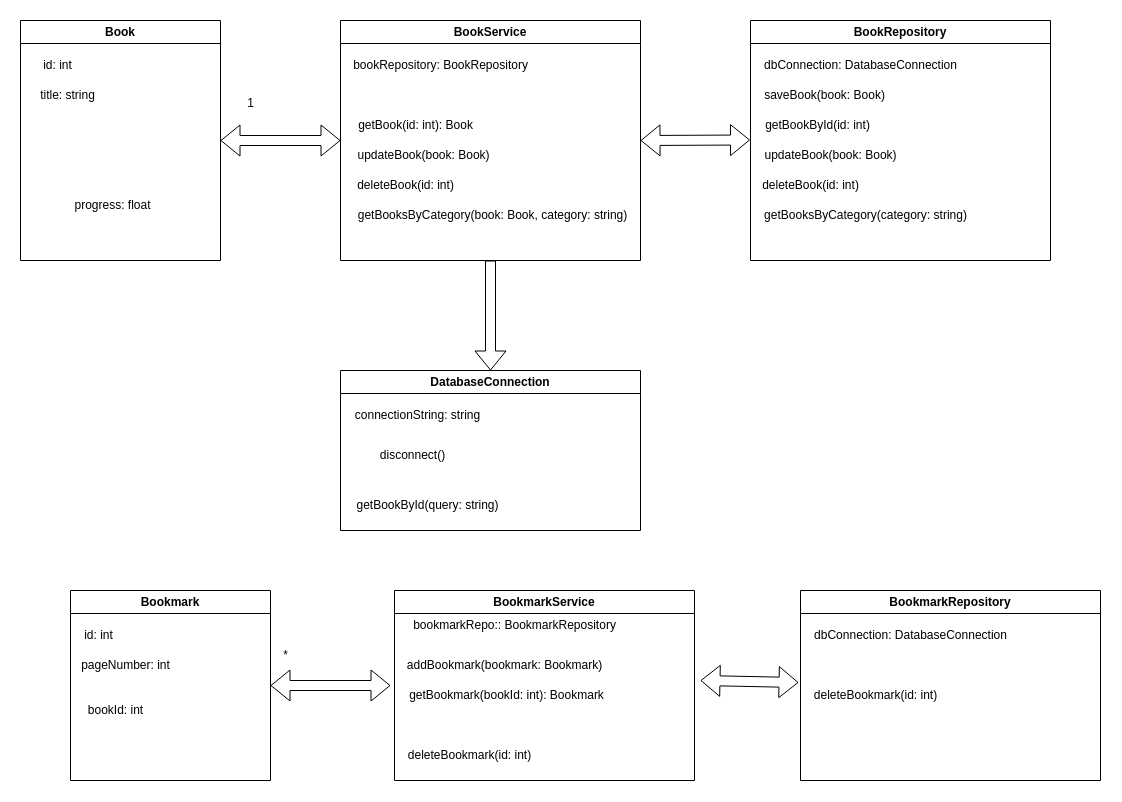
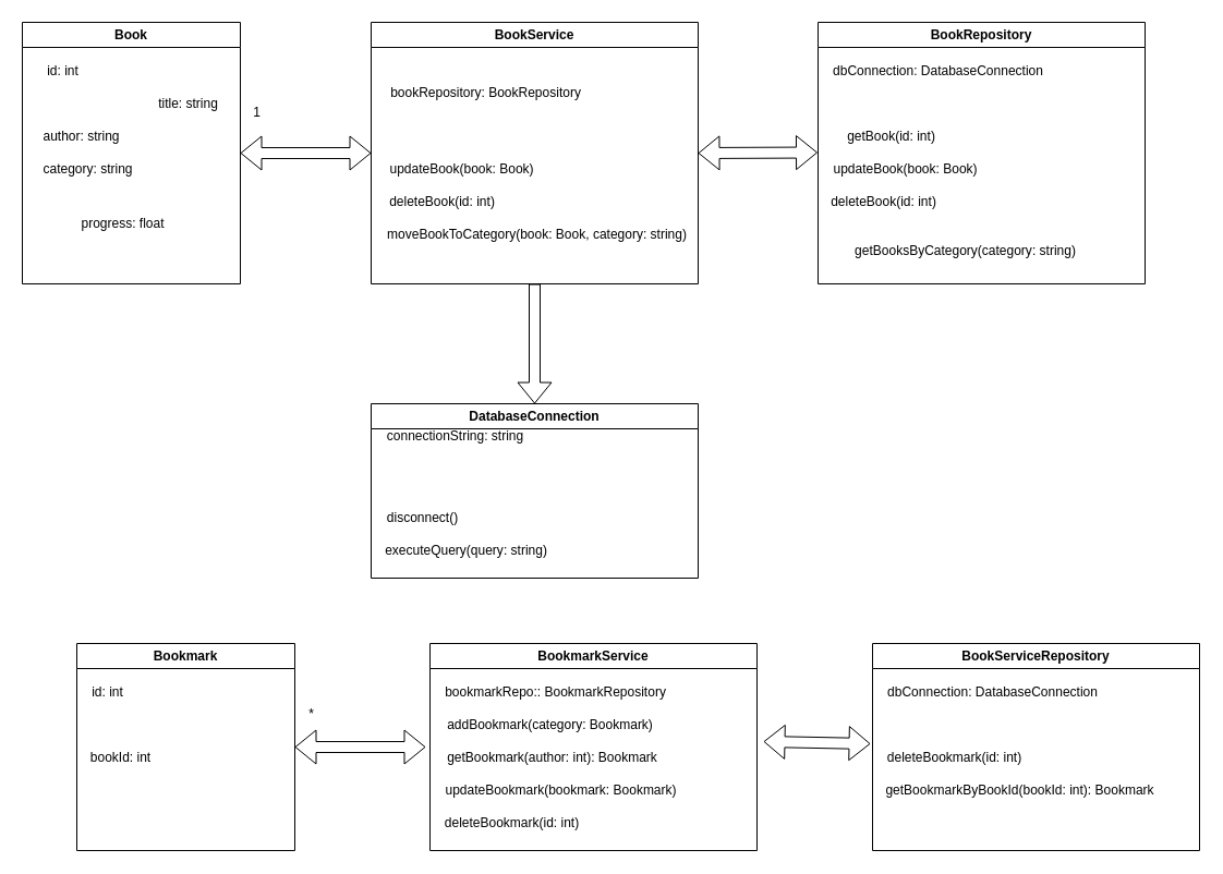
  <mxCell id="0" />
  <mxCell id="1" parent="0" />
  <mxCell id="2" value="Book         " style="swimlane;whiteSpace=wrap;html=1;" vertex="1" parent="1"><mxGeometry x="20" y="20" width="200" height="240" as="geometry" /></mxCell>
  <mxCell id="3" value="id: int" style="text;html=1;align=center;verticalAlign=middle;resizable=0;points=[];autosize=1;strokeColor=none;fillColor=none;" vertex="1" parent="2"><mxGeometry x="12" y="30" width="50" height="30" as="geometry" /></mxCell>
- <mxCell id="4" value="title: string" style="text;html=1;align=center;verticalAlign=middle;resizable=0;points=[];autosize=1;strokeColor=none;fillColor=none;" vertex="1" parent="2"><mxGeometry x="7" y="60" width="80" height="30" as="geometry" /></mxCell>
+ <mxCell id="4" value="title: string" style="text;html=1;align=center;verticalAlign=middle;resizable=0;points=[];autosize=1;strokeColor=none;fillColor=none;" vertex="1" parent="2"><mxGeometry x="112" y="60" width="80" height="30" as="geometry" /></mxCell>
+ <mxCell id="5" value="author: string" style="text;html=1;align=center;verticalAlign=middle;resizable=0;points=[];autosize=1;strokeColor=none;fillColor=none;" vertex="1" parent="2"><mxGeometry x="9" y="90" width="90" height="30" as="geometry" /></mxCell>
+ <mxCell id="6" value="category: string" style="text;html=1;align=center;verticalAlign=middle;resizable=0;points=[];autosize=1;strokeColor=none;fillColor=none;" vertex="1" parent="2"><mxGeometry x="5" y="120" width="110" height="30" as="geometry" /></mxCell>
  <mxCell id="7" value="progress: float" style="text;html=1;align=center;verticalAlign=middle;resizable=0;points=[];autosize=1;strokeColor=none;fillColor=none;" vertex="1" parent="2"><mxGeometry x="42" y="170" width="100" height="30" as="geometry" /></mxCell>
  <mxCell id="8" value="BookService" style="swimlane;whiteSpace=wrap;html=1;" vertex="1" parent="1"><mxGeometry x="340" y="20" width="300" height="240" as="geometry" /></mxCell>
- <mxCell id="9" value="bookRepository: BookRepository" style="text;html=1;align=center;verticalAlign=middle;resizable=0;points=[];autosize=1;strokeColor=none;fillColor=none;" vertex="1" parent="8"><mxGeometry y="30" width="200" height="30" as="geometry" /></mxCell>
- <mxCell id="10" value="&lt;span class=&quot;hljs-title function_ invoke__&quot;&gt;getBook&lt;/span&gt;(&lt;span class=&quot;hljs-attr&quot;&gt;id&lt;/span&gt;: &lt;span class=&quot;hljs-keyword&quot;&gt;int&lt;/span&gt;): Book" style="text;html=1;align=center;verticalAlign=middle;resizable=0;points=[];autosize=1;strokeColor=none;fillColor=none;" vertex="1" parent="8"><mxGeometry x="5" y="90" width="140" height="30" as="geometry" /></mxCell>
+ <mxCell id="9" value="bookRepository: BookRepository" style="text;html=1;align=center;verticalAlign=middle;resizable=0;points=[];autosize=1;strokeColor=none;fillColor=none;" vertex="1" parent="8"><mxGeometry x="5" y="50" width="200" height="30" as="geometry" /></mxCell>
  <mxCell id="11" value="&lt;span class=&quot;hljs-title function_ invoke__&quot;&gt;updateBook&lt;/span&gt;(&lt;span class=&quot;hljs-attr&quot;&gt;book&lt;/span&gt;: Book)" style="text;html=1;align=center;verticalAlign=middle;resizable=0;points=[];autosize=1;strokeColor=none;fillColor=none;" vertex="1" parent="8"><mxGeometry x="3" y="120" width="160" height="30" as="geometry" /></mxCell>
  <mxCell id="12" value="&lt;span class=&quot;hljs-title function_ invoke__&quot;&gt;deleteBook&lt;/span&gt;(&lt;span class=&quot;hljs-attr&quot;&gt;id&lt;/span&gt;: &lt;span class=&quot;hljs-keyword&quot;&gt;int&lt;/span&gt;)" style="text;html=1;align=center;verticalAlign=middle;resizable=0;points=[];autosize=1;strokeColor=none;fillColor=none;" vertex="1" parent="8"><mxGeometry x="5" y="150" width="120" height="30" as="geometry" /></mxCell>
- <mxCell id="13" value="&lt;span class=&quot;hljs-title function_ invoke__&quot;&gt;getBooksByCategory&lt;/span&gt;(&lt;span class=&quot;hljs-attr&quot;&gt;book&lt;/span&gt;: Book, &lt;span class=&quot;hljs-attr&quot;&gt;category&lt;/span&gt;: &lt;span class=&quot;hljs-keyword&quot;&gt;string&lt;/span&gt;)" style="text;html=1;align=center;verticalAlign=middle;resizable=0;points=[];autosize=1;strokeColor=none;fillColor=none;" vertex="1" parent="8"><mxGeometry x="2" y="180" width="300" height="30" as="geometry" /></mxCell>
+ <mxCell id="13" value="&lt;span class=&quot;hljs-title function_ invoke__&quot;&gt;moveBookToCategory&lt;/span&gt;(&lt;span class=&quot;hljs-attr&quot;&gt;book&lt;/span&gt;: Book, &lt;span class=&quot;hljs-attr&quot;&gt;category&lt;/span&gt;: &lt;span class=&quot;hljs-keyword&quot;&gt;string&lt;/span&gt;)" style="text;html=1;align=center;verticalAlign=middle;resizable=0;points=[];autosize=1;strokeColor=none;fillColor=none;" vertex="1" parent="8"><mxGeometry x="2" y="180" width="300" height="30" as="geometry" /></mxCell>
  <mxCell id="14" value="BookRepository   " style="swimlane;whiteSpace=wrap;html=1;" vertex="1" parent="1"><mxGeometry x="750" y="20" width="300" height="240" as="geometry" /></mxCell>
  <mxCell id="15" value="dbConnection:&amp;nbsp;DatabaseConnection" style="text;html=1;align=center;verticalAlign=middle;resizable=0;points=[];autosize=1;strokeColor=none;fillColor=none;" vertex="1" parent="14"><mxGeometry y="30" width="220" height="30" as="geometry" /></mxCell>
- <mxCell id="16" value="&lt;span class=&quot;hljs-title function_ invoke__&quot;&gt;saveBook&lt;/span&gt;(&lt;span class=&quot;hljs-attr&quot;&gt;book&lt;/span&gt;: Book)" style="text;html=1;align=center;verticalAlign=middle;resizable=0;points=[];autosize=1;strokeColor=none;fillColor=none;" vertex="1" parent="14"><mxGeometry x="4" y="60" width="140" height="30" as="geometry" /></mxCell>
- <mxCell id="17" value="&lt;span class=&quot;hljs-title function_ invoke__&quot;&gt;getBookById&lt;/span&gt;(&lt;span class=&quot;hljs-attr&quot;&gt;id&lt;/span&gt;: &lt;span class=&quot;hljs-keyword&quot;&gt;int&lt;/span&gt;)" style="text;html=1;align=center;verticalAlign=middle;resizable=0;points=[];autosize=1;strokeColor=none;fillColor=none;" vertex="1" parent="14"><mxGeometry x="2" y="90" width="130" height="30" as="geometry" /></mxCell>
+ <mxCell id="17" value="&lt;span class=&quot;hljs-title function_ invoke__&quot;&gt;getBook&lt;/span&gt;(&lt;span class=&quot;hljs-attr&quot;&gt;id&lt;/span&gt;: &lt;span class=&quot;hljs-keyword&quot;&gt;int&lt;/span&gt;)" style="text;html=1;align=center;verticalAlign=middle;resizable=0;points=[];autosize=1;strokeColor=none;fillColor=none;" vertex="1" parent="14"><mxGeometry x="2" y="90" width="130" height="30" as="geometry" /></mxCell>
  <mxCell id="18" value="&lt;span class=&quot;hljs-title function_ invoke__&quot;&gt;updateBook&lt;/span&gt;(&lt;span class=&quot;hljs-attr&quot;&gt;book&lt;/span&gt;: Book)" style="text;html=1;align=center;verticalAlign=middle;resizable=0;points=[];autosize=1;strokeColor=none;fillColor=none;" vertex="1" parent="14"><mxGeometry y="120" width="160" height="30" as="geometry" /></mxCell>
  <mxCell id="19" value="&lt;span class=&quot;hljs-title function_ invoke__&quot;&gt;deleteBook&lt;/span&gt;(&lt;span class=&quot;hljs-attr&quot;&gt;id&lt;/span&gt;: &lt;span class=&quot;hljs-keyword&quot;&gt;int&lt;/span&gt;)" style="text;html=1;align=center;verticalAlign=middle;resizable=0;points=[];autosize=1;strokeColor=none;fillColor=none;" vertex="1" parent="14"><mxGeometry y="150" width="120" height="30" as="geometry" /></mxCell>
- <mxCell id="20" value="&lt;span class=&quot;hljs-title function_ invoke__&quot;&gt;getBooksByCategory&lt;/span&gt;(&lt;span class=&quot;hljs-attr&quot;&gt;category&lt;/span&gt;: &lt;span class=&quot;hljs-keyword&quot;&gt;string&lt;/span&gt;)" style="text;html=1;align=center;verticalAlign=middle;resizable=0;points=[];autosize=1;strokeColor=none;fillColor=none;" vertex="1" parent="14"><mxGeometry y="180" width="230" height="30" as="geometry" /></mxCell>
+ <mxCell id="20" value="&lt;span class=&quot;hljs-title function_ invoke__&quot;&gt;getBooksByCategory&lt;/span&gt;(&lt;span class=&quot;hljs-attr&quot;&gt;category&lt;/span&gt;: &lt;span class=&quot;hljs-keyword&quot;&gt;string&lt;/span&gt;)" style="text;html=1;align=center;verticalAlign=middle;resizable=0;points=[];autosize=1;strokeColor=none;fillColor=none;" vertex="1" parent="14"><mxGeometry x="20" y="195" width="230" height="30" as="geometry" /></mxCell>
  <mxCell id="21" value="DatabaseConnection     " style="swimlane;whiteSpace=wrap;html=1;" vertex="1" parent="1"><mxGeometry x="340" y="370" width="300" height="160" as="geometry" /></mxCell>
- <mxCell id="22" value="connectionString: &lt;span class=&quot;hljs-keyword&quot;&gt;string&lt;/span&gt;" style="text;html=1;align=center;verticalAlign=middle;resizable=0;points=[];autosize=1;strokeColor=none;fillColor=none;" vertex="1" parent="21"><mxGeometry x="2" y="30" width="150" height="30" as="geometry" /></mxCell>
- <mxCell id="23" value="&lt;span class=&quot;hljs-title function_ invoke__&quot;&gt;disconnect&lt;/span&gt;()" style="text;html=1;align=center;verticalAlign=middle;resizable=0;points=[];autosize=1;strokeColor=none;fillColor=none;" vertex="1" parent="21"><mxGeometry x="27" y="70" width="90" height="30" as="geometry" /></mxCell>
- <mxCell id="24" value="&lt;span class=&quot;hljs-title function_ invoke__&quot;&gt;getBookById&lt;/span&gt;(&lt;span class=&quot;hljs-attr&quot;&gt;query&lt;/span&gt;: &lt;span class=&quot;hljs-keyword&quot;&gt;string&lt;/span&gt;)" style="text;html=1;align=center;verticalAlign=middle;resizable=0;points=[];autosize=1;strokeColor=none;fillColor=none;" vertex="1" parent="21"><mxGeometry x="2" y="120" width="170" height="30" as="geometry" /></mxCell>
+ <mxCell id="22" value="connectionString: &lt;span class=&quot;hljs-keyword&quot;&gt;string&lt;/span&gt;" style="text;html=1;align=center;verticalAlign=middle;resizable=0;points=[];autosize=1;strokeColor=none;fillColor=none;" vertex="1" parent="21"><mxGeometry x="2" y="15" width="150" height="30" as="geometry" /></mxCell>
+ <mxCell id="23" value="&lt;span class=&quot;hljs-title function_ invoke__&quot;&gt;disconnect&lt;/span&gt;()" style="text;html=1;align=center;verticalAlign=middle;resizable=0;points=[];autosize=1;strokeColor=none;fillColor=none;" vertex="1" parent="21"><mxGeometry x="2" y="90" width="90" height="30" as="geometry" /></mxCell>
+ <mxCell id="24" value="&lt;span class=&quot;hljs-title function_ invoke__&quot;&gt;executeQuery&lt;/span&gt;(&lt;span class=&quot;hljs-attr&quot;&gt;query&lt;/span&gt;: &lt;span class=&quot;hljs-keyword&quot;&gt;string&lt;/span&gt;)" style="text;html=1;align=center;verticalAlign=middle;resizable=0;points=[];autosize=1;strokeColor=none;fillColor=none;" vertex="1" parent="21"><mxGeometry x="2" y="120" width="170" height="30" as="geometry" /></mxCell>
  <mxCell id="25" value="" style="shape=flexArrow;endArrow=classic;startArrow=classic;html=1;rounded=0;exitX=1;exitY=0.5;exitDx=0;exitDy=0;entryX=0;entryY=0.5;entryDx=0;entryDy=0;" edge="1" parent="1" source="2" target="8"><mxGeometry width="100" height="100" relative="1" as="geometry"><mxPoint x="550" y="370" as="sourcePoint" /><mxPoint x="650" y="270" as="targetPoint" /></mxGeometry></mxCell>
  <mxCell id="26" value="" style="shape=flexArrow;endArrow=classic;startArrow=classic;html=1;rounded=0;exitX=1;exitY=0.5;exitDx=0;exitDy=0;entryX=-0.003;entryY=-0.017;entryDx=0;entryDy=0;entryPerimeter=0;" edge="1" parent="1" source="8" target="18"><mxGeometry width="100" height="100" relative="1" as="geometry"><mxPoint x="660" y="150" as="sourcePoint" /><mxPoint x="740" y="140" as="targetPoint" /></mxGeometry></mxCell>
  <mxCell id="27" value="" style="shape=flexArrow;endArrow=classic;html=1;rounded=0;entryX=0.5;entryY=0;entryDx=0;entryDy=0;exitX=0.5;exitY=1;exitDx=0;exitDy=0;" edge="1" parent="1" source="8" target="21"><mxGeometry width="50" height="50" relative="1" as="geometry"><mxPoint x="570" y="340" as="sourcePoint" /><mxPoint x="620" y="290" as="targetPoint" /></mxGeometry></mxCell>
  <mxCell id="28" value="Bookmark" style="swimlane;whiteSpace=wrap;html=1;" vertex="1" parent="1"><mxGeometry x="70" y="590" width="200" height="190" as="geometry" /></mxCell>
  <mxCell id="29" value="id: int" style="text;html=1;align=center;verticalAlign=middle;resizable=0;points=[];autosize=1;strokeColor=none;fillColor=none;" vertex="1" parent="28"><mxGeometry x="3" y="30" width="50" height="30" as="geometry" /></mxCell>
- <mxCell id="30" value="pageNumber: int" style="text;html=1;align=center;verticalAlign=middle;resizable=0;points=[];autosize=1;strokeColor=none;fillColor=none;" vertex="1" parent="28"><mxGeometry y="60" width="110" height="30" as="geometry" /></mxCell>
- <mxCell id="31" value="bookId: int" style="text;html=1;align=center;verticalAlign=middle;resizable=0;points=[];autosize=1;strokeColor=none;fillColor=none;" vertex="1" parent="28"><mxGeometry x="5" y="105" width="80" height="30" as="geometry" /></mxCell>
- <mxCell id="32" value="Bookmark&lt;span style=&quot;background-color: initial;&quot;&gt;Repository&lt;/span&gt;" style="swimlane;whiteSpace=wrap;html=1;" vertex="1" parent="1"><mxGeometry x="800" y="590" width="300" height="190" as="geometry" /></mxCell>
+ <mxCell id="31" value="bookId: int" style="text;html=1;align=center;verticalAlign=middle;resizable=0;points=[];autosize=1;strokeColor=none;fillColor=none;" vertex="1" parent="28"><mxGeometry y="90" width="80" height="30" as="geometry" /></mxCell>
+ <mxCell id="32" value="BookService&lt;span style=&quot;background-color: initial;&quot;&gt;Repository&lt;/span&gt;" style="swimlane;whiteSpace=wrap;html=1;" vertex="1" parent="1"><mxGeometry x="800" y="590" width="300" height="190" as="geometry" /></mxCell>
  <mxCell id="33" value="dbConnection:&amp;nbsp;DatabaseConnection" style="text;html=1;align=center;verticalAlign=middle;resizable=0;points=[];autosize=1;strokeColor=none;fillColor=none;" vertex="1" parent="32"><mxGeometry y="30" width="220" height="30" as="geometry" /></mxCell>
+ <mxCell id="34" value="getBookmarkByBookId(bookId: int): Bookmark" style="text;html=1;align=center;verticalAlign=middle;resizable=0;points=[];autosize=1;strokeColor=none;fillColor=none;" vertex="1" parent="32"><mxGeometry y="120" width="270" height="30" as="geometry" /></mxCell>
  <mxCell id="35" value="deleteBookmark(id: int)" style="text;html=1;align=center;verticalAlign=middle;resizable=0;points=[];autosize=1;strokeColor=none;fillColor=none;" vertex="1" parent="32"><mxGeometry y="90" width="150" height="30" as="geometry" /></mxCell>
  <mxCell id="36" value="BookmarkService" style="swimlane;whiteSpace=wrap;html=1;" vertex="1" parent="1"><mxGeometry x="394" y="590" width="300" height="190" as="geometry" /></mxCell>
- <mxCell id="37" value="bookmarkRepo:: BookmarkRepository" style="text;html=1;align=center;verticalAlign=middle;resizable=0;points=[];autosize=1;strokeColor=none;fillColor=none;" vertex="1" parent="36"><mxGeometry x="5" y="20" width="230" height="30" as="geometry" /></mxCell>
- <mxCell id="38" value="addBookmark(bookmark: Bookmark)" style="text;html=1;align=center;verticalAlign=middle;resizable=0;points=[];autosize=1;strokeColor=none;fillColor=none;" vertex="1" parent="36"><mxGeometry y="60" width="220" height="30" as="geometry" /></mxCell>
- <mxCell id="39" value="getBookmark(bookId: int): Bookmark" style="text;html=1;align=center;verticalAlign=middle;resizable=0;points=[];autosize=1;strokeColor=none;fillColor=none;" vertex="1" parent="36"><mxGeometry x="2" y="90" width="220" height="30" as="geometry" /></mxCell>
+ <mxCell id="37" value="bookmarkRepo:: BookmarkRepository" style="text;html=1;align=center;verticalAlign=middle;resizable=0;points=[];autosize=1;strokeColor=none;fillColor=none;" vertex="1" parent="36"><mxGeometry y="30" width="230" height="30" as="geometry" /></mxCell>
+ <mxCell id="38" value="addBookmark(category: Bookmark)" style="text;html=1;align=center;verticalAlign=middle;resizable=0;points=[];autosize=1;strokeColor=none;fillColor=none;" vertex="1" parent="36"><mxGeometry y="60" width="220" height="30" as="geometry" /></mxCell>
+ <mxCell id="39" value="getBookmark(author: int): Bookmark" style="text;html=1;align=center;verticalAlign=middle;resizable=0;points=[];autosize=1;strokeColor=none;fillColor=none;" vertex="1" parent="36"><mxGeometry x="2" y="90" width="220" height="30" as="geometry" /></mxCell>
+ <mxCell id="40" value="updateBookmark(bookmark: Bookmark)" style="text;html=1;align=center;verticalAlign=middle;resizable=0;points=[];autosize=1;strokeColor=none;fillColor=none;" vertex="1" parent="36"><mxGeometry y="120" width="240" height="30" as="geometry" /></mxCell>
  <mxCell id="41" value="deleteBookmark(id: int)" style="text;html=1;align=center;verticalAlign=middle;resizable=0;points=[];autosize=1;strokeColor=none;fillColor=none;" vertex="1" parent="36"><mxGeometry y="150" width="150" height="30" as="geometry" /></mxCell>
  <mxCell id="42" value="" style="shape=flexArrow;endArrow=classic;startArrow=classic;html=1;rounded=0;exitX=1;exitY=0.5;exitDx=0;exitDy=0;" edge="1" parent="1" source="28"><mxGeometry width="100" height="100" relative="1" as="geometry"><mxPoint x="590" y="630" as="sourcePoint" /><mxPoint x="390" y="685" as="targetPoint" /></mxGeometry></mxCell>
  <mxCell id="43" value="" style="shape=flexArrow;endArrow=classic;startArrow=classic;html=1;rounded=0;exitX=-0.013;exitY=0.067;exitDx=0;exitDy=0;exitPerimeter=0;" edge="1" parent="1" source="35"><mxGeometry width="100" height="100" relative="1" as="geometry"><mxPoint x="780" y="690" as="sourcePoint" /><mxPoint x="700" y="680" as="targetPoint" /></mxGeometry></mxCell>
- <mxCell id="44" value="1" style="text;html=1;align=center;verticalAlign=middle;resizable=0;points=[];autosize=1;strokeColor=none;fillColor=none;" vertex="1" parent="1"><mxGeometry x="235" y="88" width="30" height="30" as="geometry" /></mxCell>
+ <mxCell id="44" value="1" style="text;html=1;align=center;verticalAlign=middle;resizable=0;points=[];autosize=1;strokeColor=none;fillColor=none;" vertex="1" parent="1"><mxGeometry x="220" y="88" width="30" height="30" as="geometry" /></mxCell>
  <mxCell id="45" value="*" style="text;html=1;align=center;verticalAlign=middle;resizable=0;points=[];autosize=1;strokeColor=none;fillColor=none;" vertex="1" parent="1"><mxGeometry x="270" y="640" width="30" height="30" as="geometry" /></mxCell>
